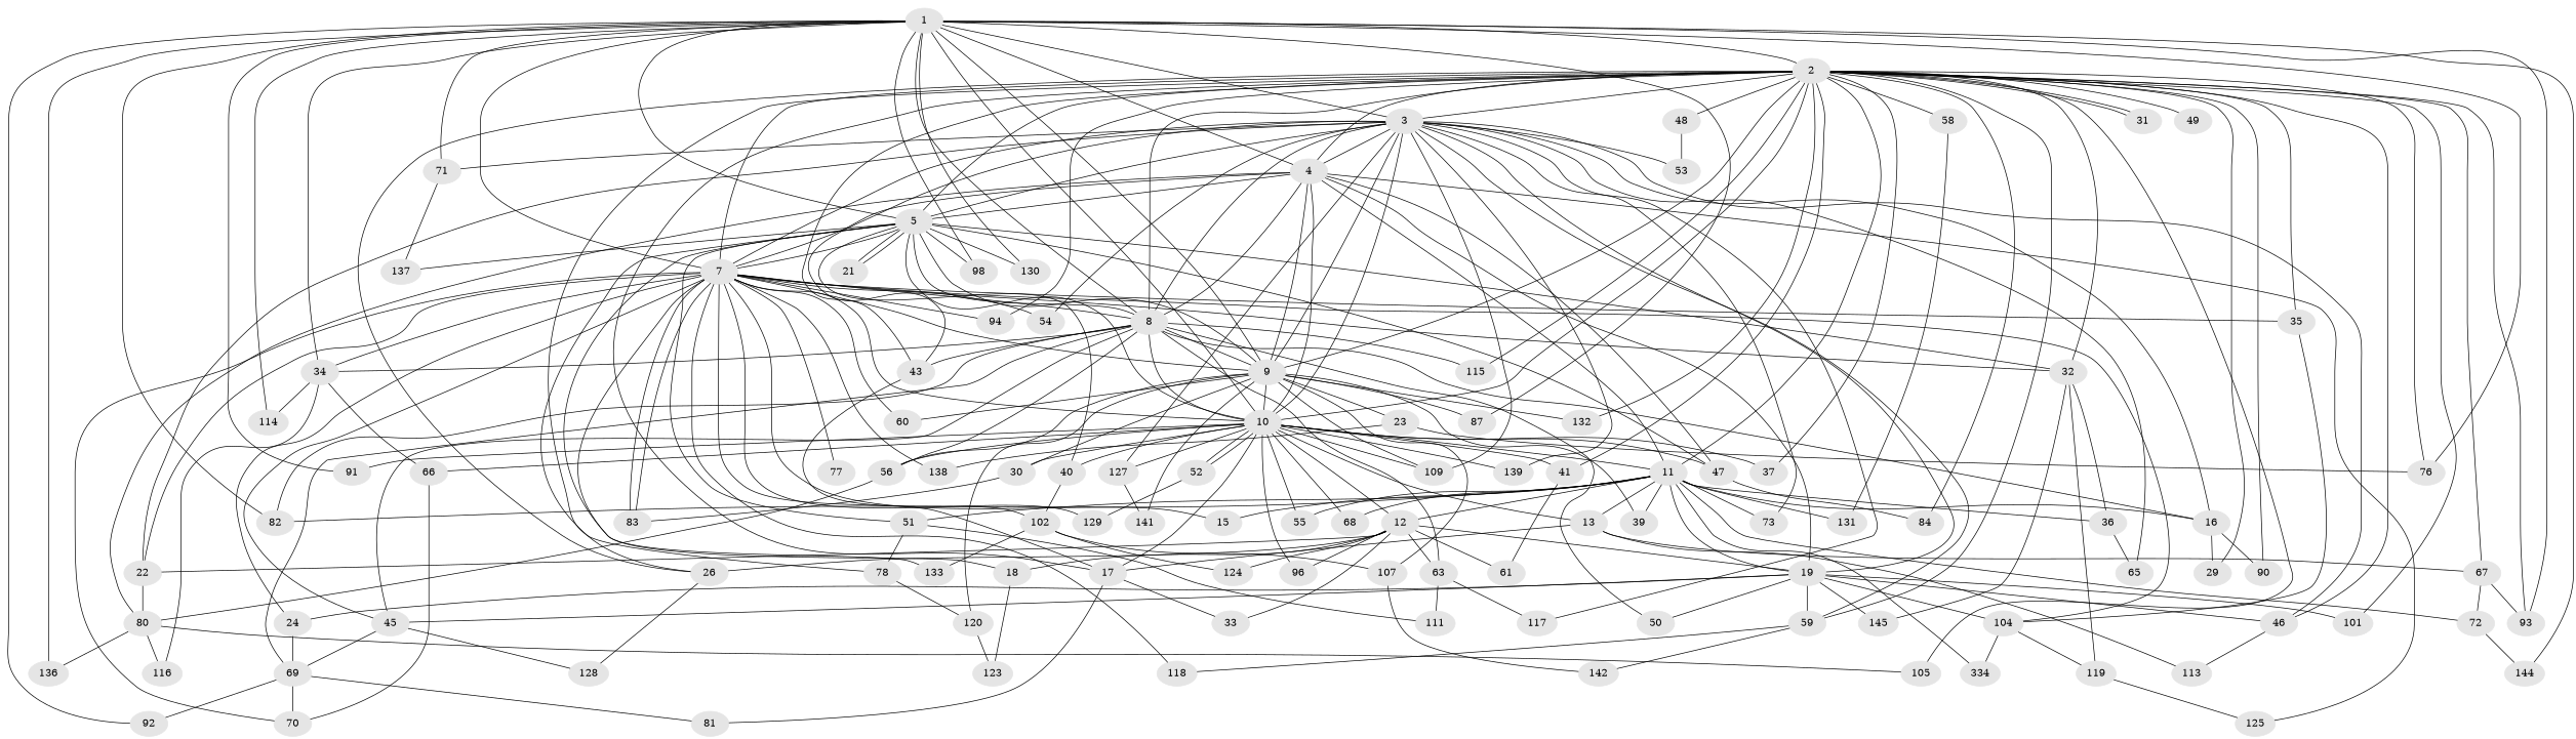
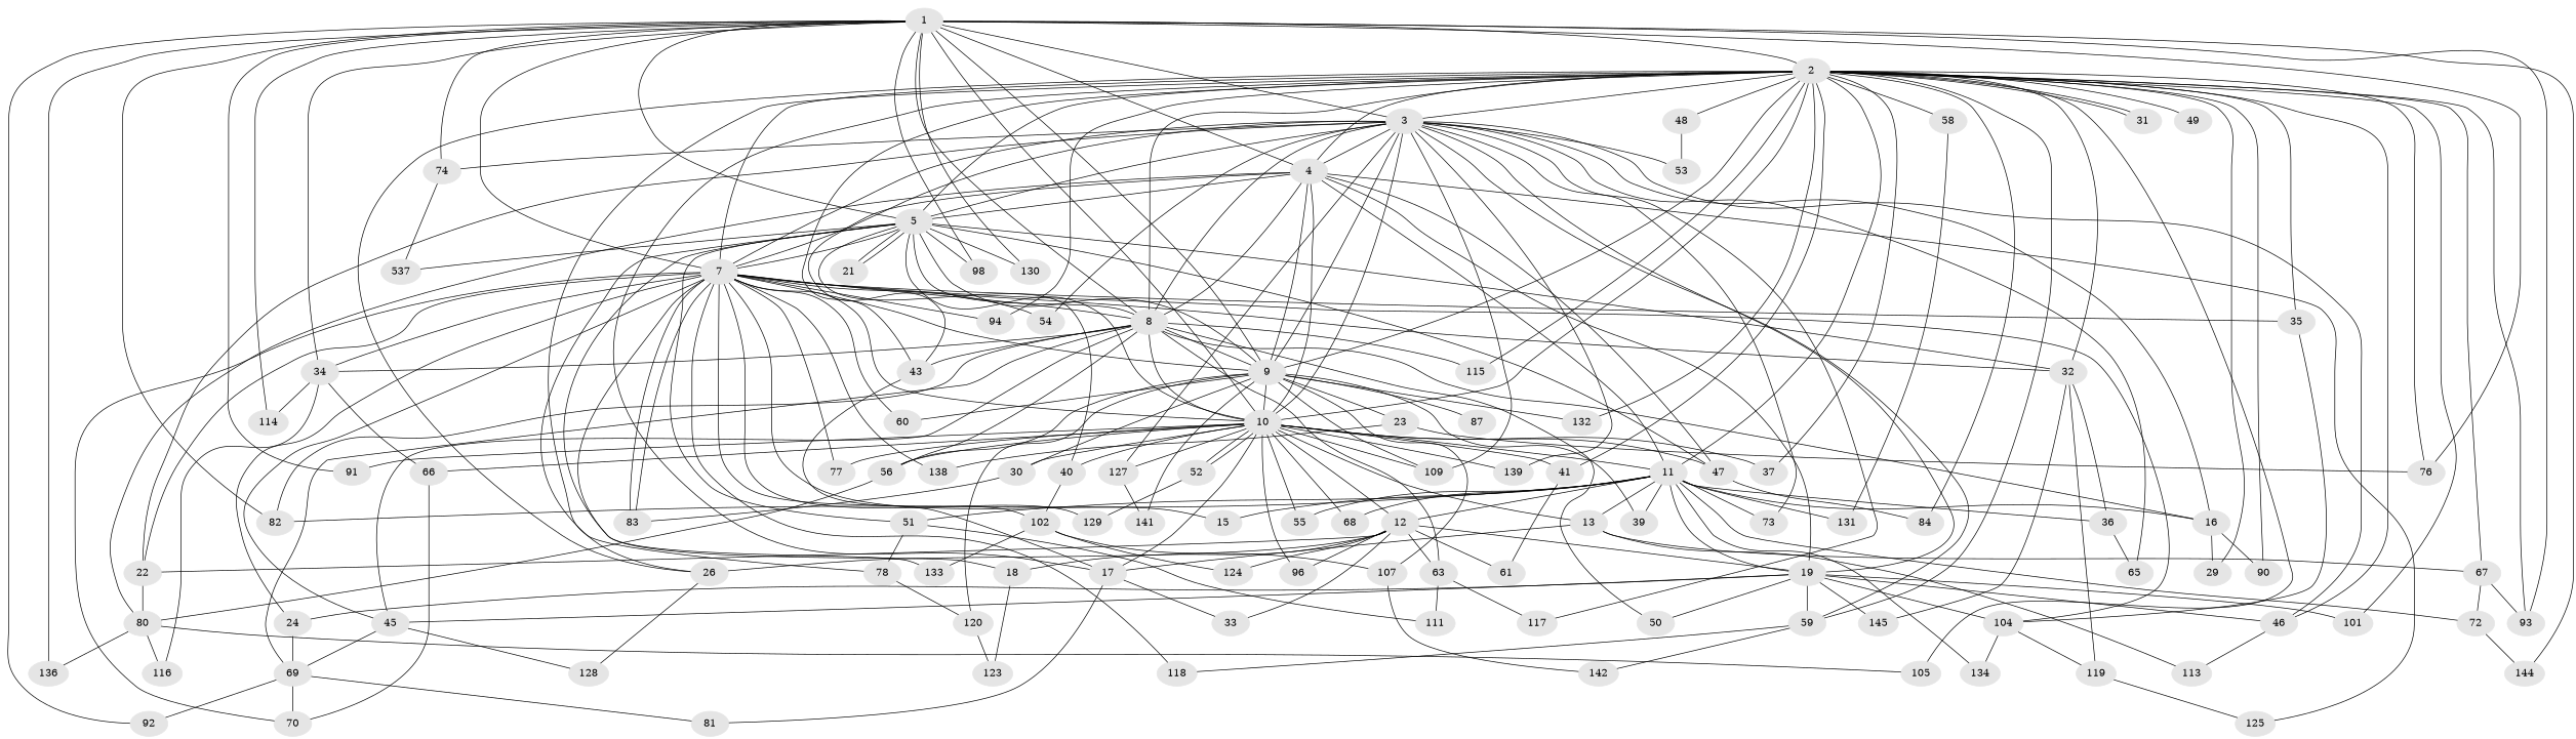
  graph {
    node [color=gray90 style=filled]
    1 [super="+71"]
    2 [super="+6"]
    3 [super="+38"]
    4
    5 [super="+62"]
    7 [super="+89"]
    8 [super="+121"]
    9 [super="+28"]
    10 [super="+79"]
    34 [super="+95"]
-   74 [label=71]
+   74
    76 [super="+85"]
    82 [super="+88"]
    87
    91
    92
    93 [super="+135"]
    98
    114
    130
    136
    144
    11 [super="+14"]
    17 [super="+20"]
    26 [super="+57"]
    29
    31
    32 [super="+100"]
    35 [super="+75"]
    37
    41
    43 [super="+44"]
    46 [super="+86"]
    48
    49
    58
    59 [super="+112"]
    67
    78
    84
    90
    94
    101
    105
    115
    132
    16 [super="+99"]
    19 [super="+42"]
    22 [super="+140"]
    53
    54
    65
    73
    109 [super="+122"]
    117
    127
    139
    47 [super="+64"]
    80 [super="+103"]
    125
    18
    21
    40
    51
-   137
+   137 [label=537]
    15
    24
    45 [super="+143"]
    60
    70 [super="+108"]
    77
    83 [super="+106"]
    104 [super="+110"]
    118
    129
    133
    138
    50
    56
    63
    69 [super="+97"]
    23
    30
    39
    107
    120 [super="+126"]
    141
    12 [super="+25"]
    13 [super="+27"]
    52
    55
    66
    68
    96
    116
    36
    72
    131
-   134 [label=334]
+   134
    33
    81
    128
    145
    119
    61
    102
    113
    142
    123
    111
    124
    1 -- 2 [weight=3]
    1 -- 3 [weight=2]
    1 -- 4
    1 -- 5
    1 -- 7
    1 -- 8
    1 -- 9
    1 -- 10
    1 -- 34
    1 -- 74
    1 -- 76
    1 -- 82
-   1 -- 87
    1 -- 91
    1 -- 92
    1 -- 93
    1 -- 98
    1 -- 114
    1 -- 130
    1 -- 136
    1 -- 144
    2 -- 3 [weight=2]
    2 -- 4 [weight=2]
    2 -- 5 [weight=2]
    2 -- 7 [weight=2]
    2 -- 8 [weight=2]
    2 -- 9 [weight=2]
    2 -- 10 [weight=2]
    2 -- 76
    2 -- 93
    2 -- 11
    2 -- 17
    2 -- 26
    2 -- 29
    2 -- 31
    2 -- 31
    2 -- 32
    2 -- 35 [weight=2]
    2 -- 37
    2 -- 41
    2 -- 43
    2 -- 46
    2 -- 48
    2 -- 49 [weight=2]
    2 -- 58 [weight=2]
    2 -- 59
    2 -- 67
    2 -- 78
    2 -- 84
    2 -- 90
    2 -- 94
    2 -- 101
    2 -- 105
    2 -- 115
    2 -- 132
    3 -- 4
    3 -- 5
    3 -- 7
    3 -- 8
    3 -- 9
    3 -- 10
    3 -- 74
    3 -- 43
    3 -- 46
    3 -- 59
    3 -- 16
    3 -- 19
    3 -- 22
    3 -- 53
    3 -- 54
    3 -- 65
    3 -- 73
    3 -- 109
    3 -- 117
    3 -- 127
    3 -- 139
    4 -- 5
    4 -- 7
    4 -- 8
    4 -- 9
    4 -- 10
    4 -- 11
    4 -- 19
    4 -- 47
    4 -- 80
    4 -- 125
    5 -- 7
    5 -- 8 [weight=2]
    5 -- 9
    5 -- 10
    5 -- 98
    5 -- 130
    5 -- 26
    5 -- 32
    5 -- 47
    5 -- 18
    5 -- 21
    5 -- 21
    5 -- 40
    5 -- 51
    5 -- 137
    7 -- 8
    7 -- 9 [weight=2]
    7 -- 10
    7 -- 34
    7 -- 17
    7 -- 32
    7 -- 35
    7 -- 94
    7 -- 22
    7 -- 54
    7 -- 15
    7 -- 24
    7 -- 45
    7 -- 60
    7 -- 70
    7 -- 77
    7 -- 83
    7 -- 83
    7 -- 104
    7 -- 118
    7 -- 129
    7 -- 133
    7 -- 138
    8 -- 9
    8 -- 10 [weight=2]
    8 -- 34
    8 -- 82
    8 -- 43
    8 -- 115
    8 -- 16
    8 -- 45
    8 -- 50
    8 -- 56
    8 -- 63
    8 -- 69
    9 -- 10 [weight=2]
    9 -- 87
    9 -- 132
    9 -- 109
    9 -- 60
    9 -- 56
    9 -- 23
    9 -- 30
    9 -- 39
    9 -- 107
    9 -- 120 [weight=2]
    9 -- 141
    10 -- 91
    10 -- 11
    10 -- 17
    10 -- 37
    10 -- 41
    10 -- 109
    10 -- 127
    10 -- 139
    10 -- 47
    10 -- 40
+   10 -- 77
    10 -- 56
    10 -- 30
    10 -- 12
    10 -- 13
    10 -- 52
    10 -- 52
    10 -- 55
    10 -- 66
    10 -- 68
    10 -- 96
    34 -- 114
    34 -- 66
    34 -- 116
    74 -- 137
    11 -- 82
    11 -- 16
    11 -- 19
    11 -- 73
    11 -- 51
    11 -- 15
    11 -- 39
    11 -- 12
    11 -- 13
    11 -- 55
    11 -- 68
    11 -- 36
    11 -- 72
    11 -- 131
    11 -- 134
    17 -- 33
    17 -- 81
    26 -- 128
    32 -- 36
    32 -- 145
    32 -- 119
    35 -- 104
    41 -- 61
    43 -- 102
    46 -- 113
    48 -- 53
    58 -- 131
    59 -- 118
    59 -- 142
    67 -- 93
    67 -- 72
    78 -- 120
    16 -- 29
    16 -- 90
    19 -- 46
    19 -- 59
    19 -- 101
    19 -- 24
    19 -- 45
    19 -- 104
    19 -- 50
    19 -- 145
    22 -- 80
    127 -- 141
    47 -- 84
    80 -- 136
    80 -- 105
    80 -- 116
    18 -- 123
    40 -- 102
    51 -- 78
    51 -- 111
    24 -- 69
    45 -- 69
    45 -- 128
    104 -- 134
    104 -- 119
    56 -- 80
    63 -- 117
    63 -- 111
    69 -- 92
    69 -- 70
    69 -- 81
    23 -- 76
    23 -- 138
    30 -- 83
    107 -- 142
    120 -- 123
    12 -- 26
    12 -- 19
    12 -- 22
    12 -- 18
    12 -- 63
    12 -- 96
    12 -- 33
    12 -- 61
    12 -- 124
    13 -- 17
    13 -- 67
    13 -- 113
    52 -- 129
    66 -- 70
    36 -- 65
    72 -- 144
    119 -- 125
    102 -- 133
    102 -- 107
    102 -- 124
  }
